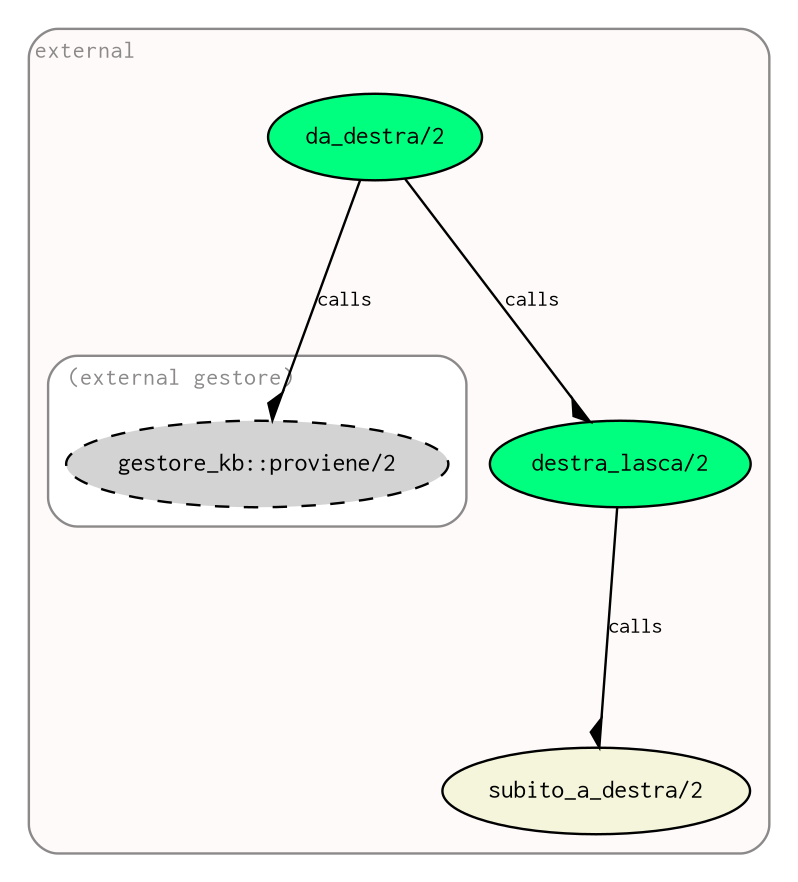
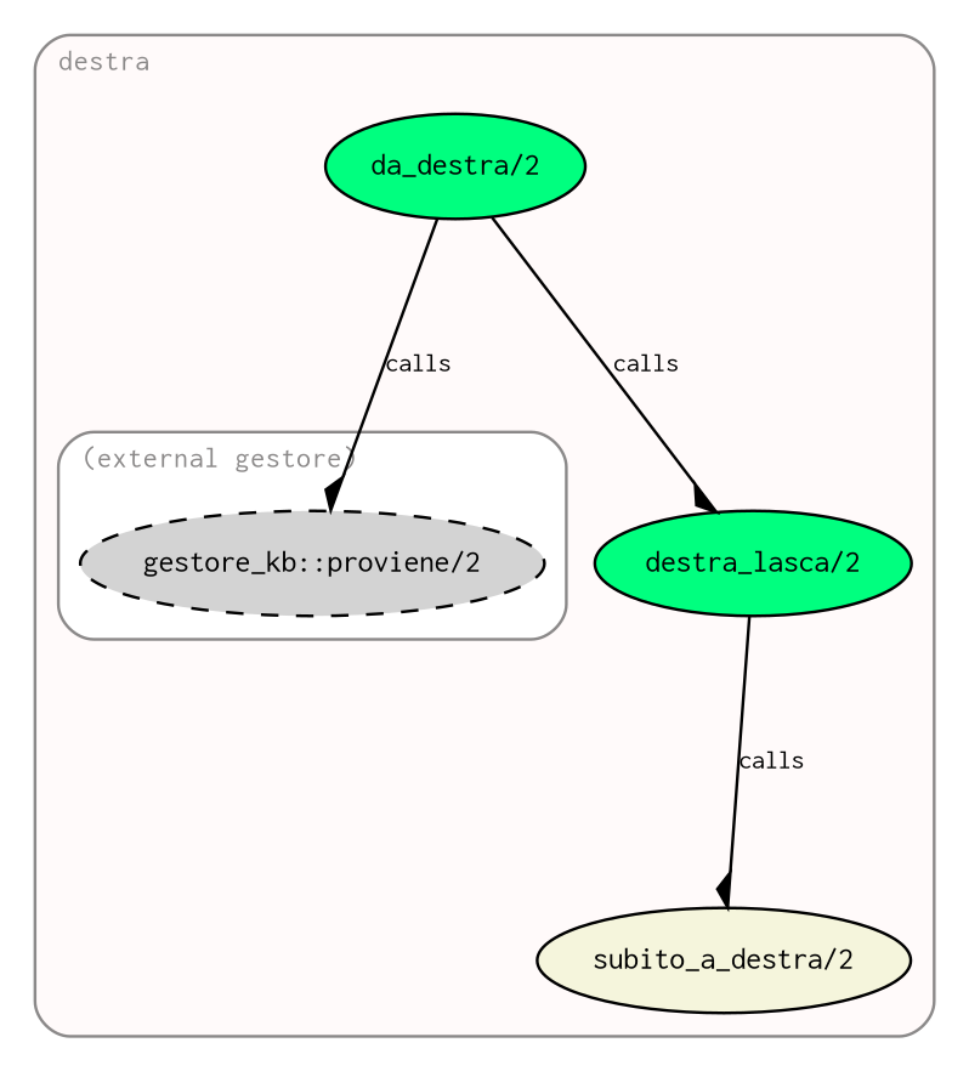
  digraph {
    clusterrank=local
    compound=true
    fontcolor=snow4
    fontname=Courier
    fontsize=10
    labeljust=l
    pack=true
    pencolor=snow4
    rankdir=TB
    ranksep=1.25
    splines=true
    node [fillcolor=springgreen fontname=Courier fontsize=9 shape=ellipse style=filled]
    edge [arrowhead=rdiamond fontname=Courier fontsize=9]
    n1 [fillcolor=lightgrey label=<<FONT POINT-SIZE="11"><![CDATA[gestore_kb::proviene/2]]></FONT>> style="filled,dashed"]
    n2 [label=<<FONT POINT-SIZE="11"><![CDATA[da_destra/2]]></FONT>>]
    n3 [label=<<FONT POINT-SIZE="11"><![CDATA[destra_lasca/2]]></FONT>>]
    n4 [fillcolor=beige label=<<FONT POINT-SIZE="11"><![CDATA[subito_a_destra/2]]></FONT>>]
    subgraph cluster_1 {
      bgcolor=snow
-     label=external
+     label=destra
      style=rounded
      n2
      n3
      n4
      subgraph cluster_2 {
        bgcolor=white
        label="(external gestore)"
        style=rounded
        n1
      }
    }
    n2 -> n1 [label=<<![CDATA[calls]]><BR/>>]
    n2 -> n3 [label=<<![CDATA[calls]]><BR/>>]
    n3 -> n4 [label=<<![CDATA[calls]]><BR/>>]
  }
